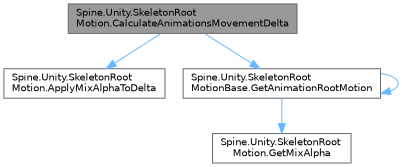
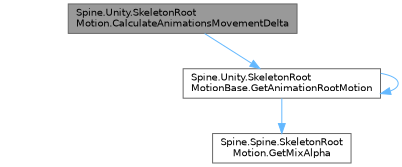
  digraph {
    rankdir=TB
    node [color=grey40 fillcolor=white fontname=Helvetica fontsize=10 shape=box style=filled]
    edge [color=steelblue1 fontname=Helvetica fontsize=10 labelfontname=Helvetica labelfontsize=10 style=solid]
    n1 [color=gray40 fillcolor=grey60 fontcolor=black height=0.2 label="Spine.Unity.SkeletonRoot\lMotion.CalculateAnimationsMovementDelta" width=0.4]
-   n2 [height=0.2 label="Spine.Unity.SkeletonRoot\lMotion.ApplyMixAlphaToDelta" width=0.4]
    n3 [height=0.2 label="Spine.Unity.SkeletonRoot\lMotionBase.GetAnimationRootMotion" width=0.4]
-   n4 [height=0.2 label="Spine.Unity.SkeletonRoot\lMotion.GetMixAlpha" width=0.4]
-   n1 -> n2
+   n4 [height=0.2 label="Spine.Spine.SkeletonRoot\lMotion.GetMixAlpha" width=0.4]
    n1 -> n3
    n3 -> n3
    n3 -> n4
  }
